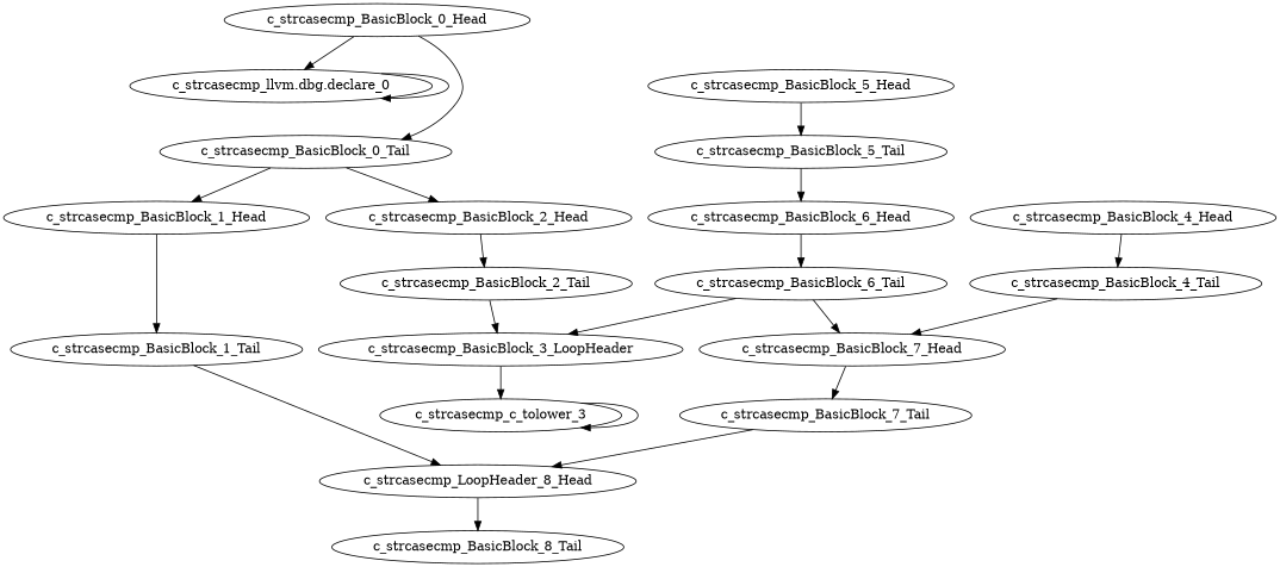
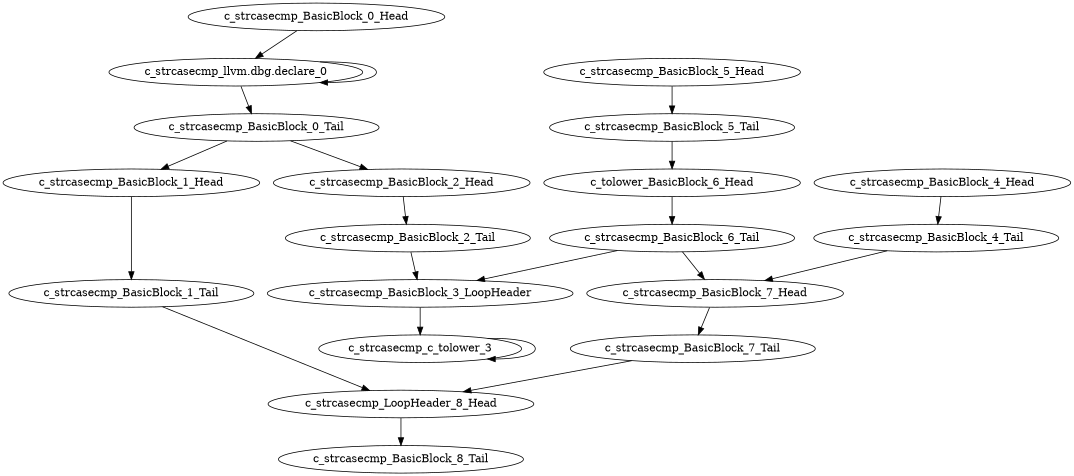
  digraph {
    n1 [label=c_strcasecmp_LoopHeader_8_Head]
    c_strcasecmp_BasicBlock_7_Tail
    c_strcasecmp_BasicBlock_8_Tail
-   c_strcasecmp_BasicBlock_6_Head
+   c_strcasecmp_BasicBlock_6_Head [label=c_tolower_BasicBlock_6_Head]
    c_strcasecmp_BasicBlock_6_Tail
    c_strcasecmp_BasicBlock_7_Head
    c_strcasecmp_BasicBlock_3_LoopHeader
    c_strcasecmp_c_tolower_3
    c_strcasecmp_BasicBlock_1_Head
    c_strcasecmp_BasicBlock_1_Tail
    c_strcasecmp_BasicBlock_5_Head
    c_strcasecmp_BasicBlock_5_Tail
    c_strcasecmp_BasicBlock_4_Head
    c_strcasecmp_BasicBlock_4_Tail
    c_strcasecmp_BasicBlock_2_Tail
    "c_strcasecmp_llvm.dbg.declare_0"
    c_strcasecmp_BasicBlock_0_Tail
    c_strcasecmp_BasicBlock_2_Head
    c_strcasecmp_BasicBlock_0_Head
    n1 -> c_strcasecmp_BasicBlock_8_Tail
    c_strcasecmp_BasicBlock_7_Tail -> n1
    c_strcasecmp_BasicBlock_6_Head -> c_strcasecmp_BasicBlock_6_Tail
    c_strcasecmp_BasicBlock_6_Tail -> c_strcasecmp_BasicBlock_7_Head
    c_strcasecmp_BasicBlock_6_Tail -> c_strcasecmp_BasicBlock_3_LoopHeader
    c_strcasecmp_BasicBlock_7_Head -> c_strcasecmp_BasicBlock_7_Tail
    c_strcasecmp_BasicBlock_3_LoopHeader -> c_strcasecmp_c_tolower_3
    c_strcasecmp_c_tolower_3 -> c_strcasecmp_c_tolower_3
    c_strcasecmp_BasicBlock_1_Head -> c_strcasecmp_BasicBlock_1_Tail
    c_strcasecmp_BasicBlock_1_Tail -> n1
    c_strcasecmp_BasicBlock_5_Head -> c_strcasecmp_BasicBlock_5_Tail
    c_strcasecmp_BasicBlock_5_Tail -> c_strcasecmp_BasicBlock_6_Head
    c_strcasecmp_BasicBlock_4_Head -> c_strcasecmp_BasicBlock_4_Tail
    c_strcasecmp_BasicBlock_4_Tail -> c_strcasecmp_BasicBlock_7_Head
    c_strcasecmp_BasicBlock_2_Tail -> c_strcasecmp_BasicBlock_3_LoopHeader
    "c_strcasecmp_llvm.dbg.declare_0" -> "c_strcasecmp_llvm.dbg.declare_0"
-   c_strcasecmp_BasicBlock_0_Head -> c_strcasecmp_BasicBlock_0_Tail
+   "c_strcasecmp_llvm.dbg.declare_0" -> c_strcasecmp_BasicBlock_0_Tail
    c_strcasecmp_BasicBlock_0_Tail -> c_strcasecmp_BasicBlock_1_Head
    c_strcasecmp_BasicBlock_0_Tail -> c_strcasecmp_BasicBlock_2_Head
    c_strcasecmp_BasicBlock_2_Head -> c_strcasecmp_BasicBlock_2_Tail
    c_strcasecmp_BasicBlock_0_Head -> "c_strcasecmp_llvm.dbg.declare_0"
  }
